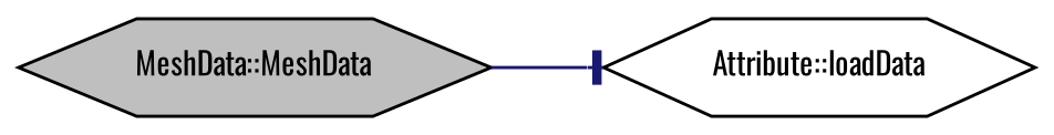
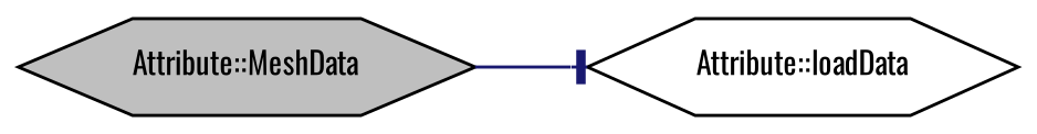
  digraph {
    rankdir=LR
    fontname=Oswald
    node [color=black fontname=Oswald fontsize=10 shape=hexagon style=filled]
-   n1 [fillcolor=grey75 fontcolor=black height=0.2 label="MeshData::MeshData" width=0.4]
+   n1 [fillcolor=grey75 fontcolor=black height=0.2 label="Attribute::MeshData" width=0.4]
    n2 [fillcolor=white height=0.2 label="Attribute::loadData" width=0.4]
    n1 -> n2 [color=midnightblue fontname=Oswald fontsize=10 labelfontname=Helvetica labelfontsize=10 style=solid arrowhead=tee]
  }
